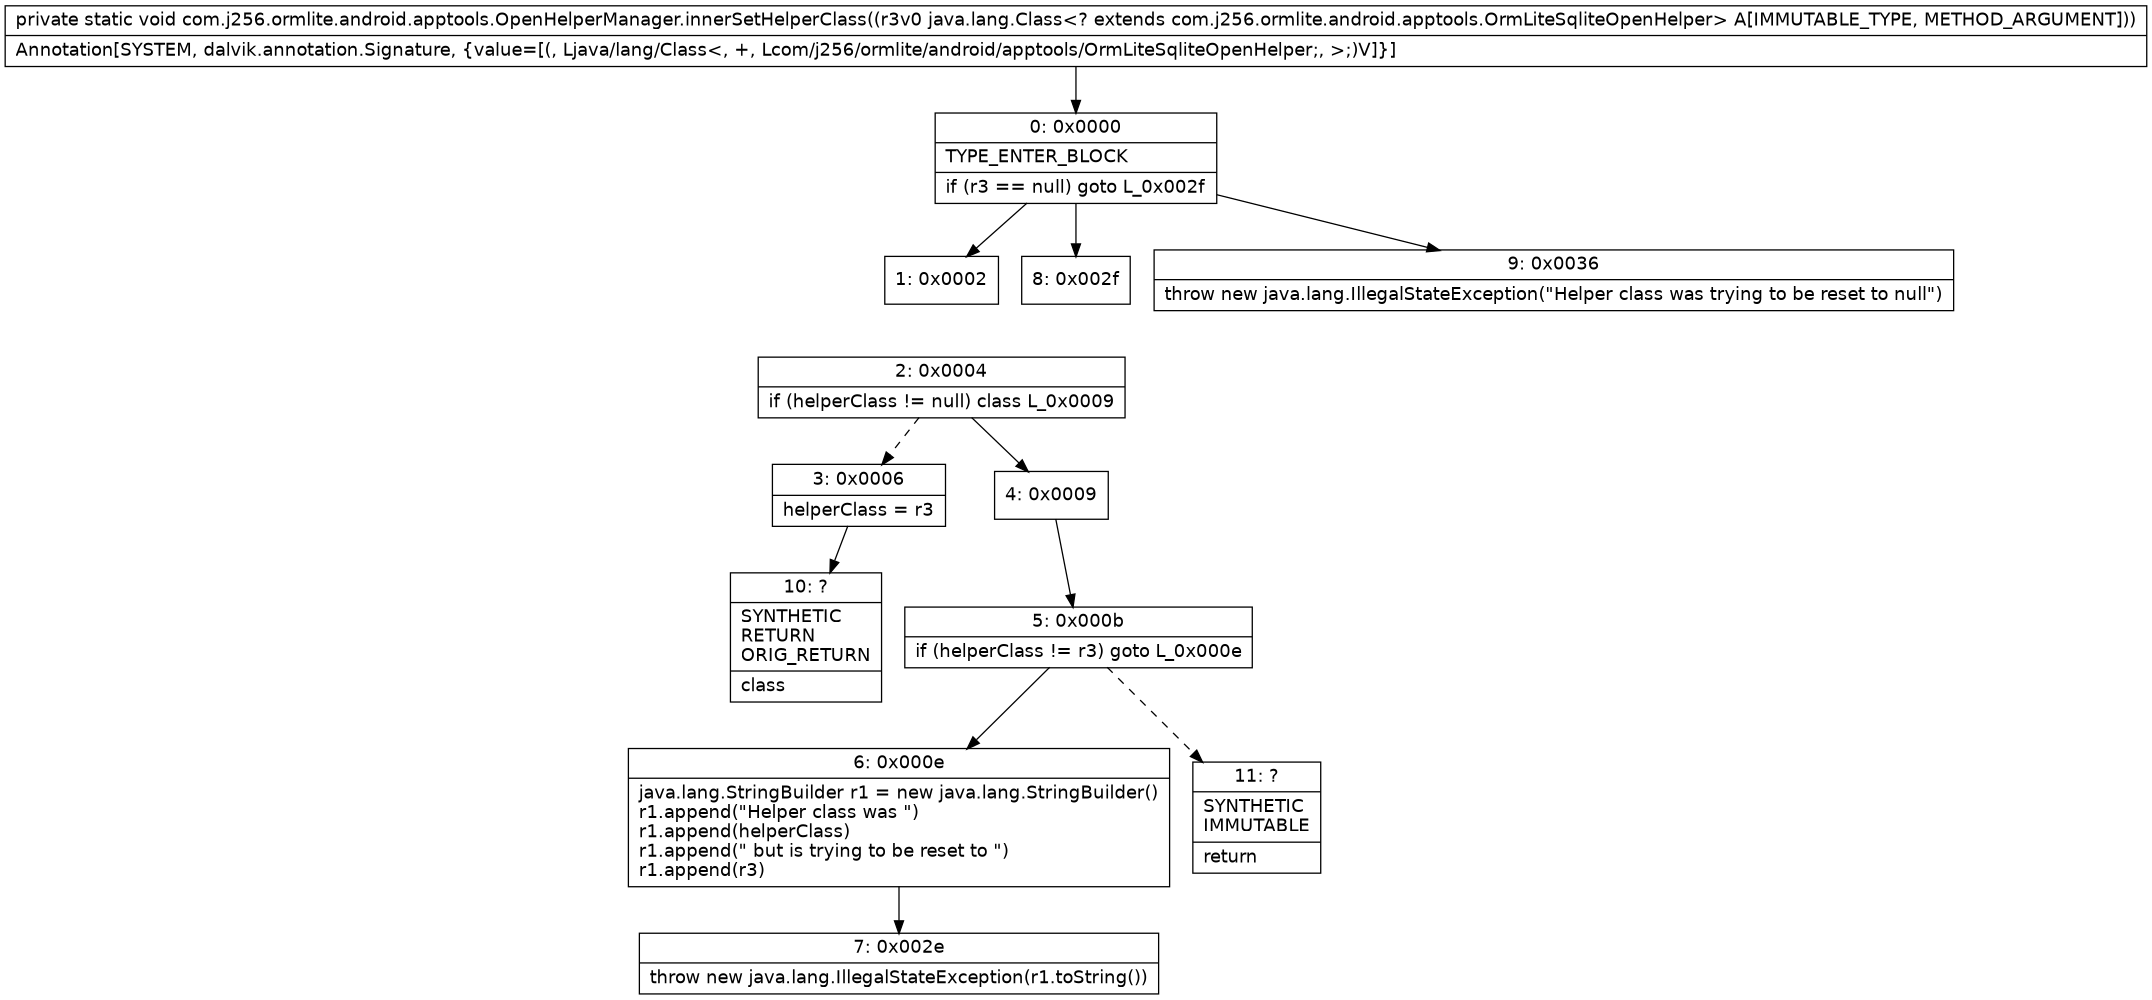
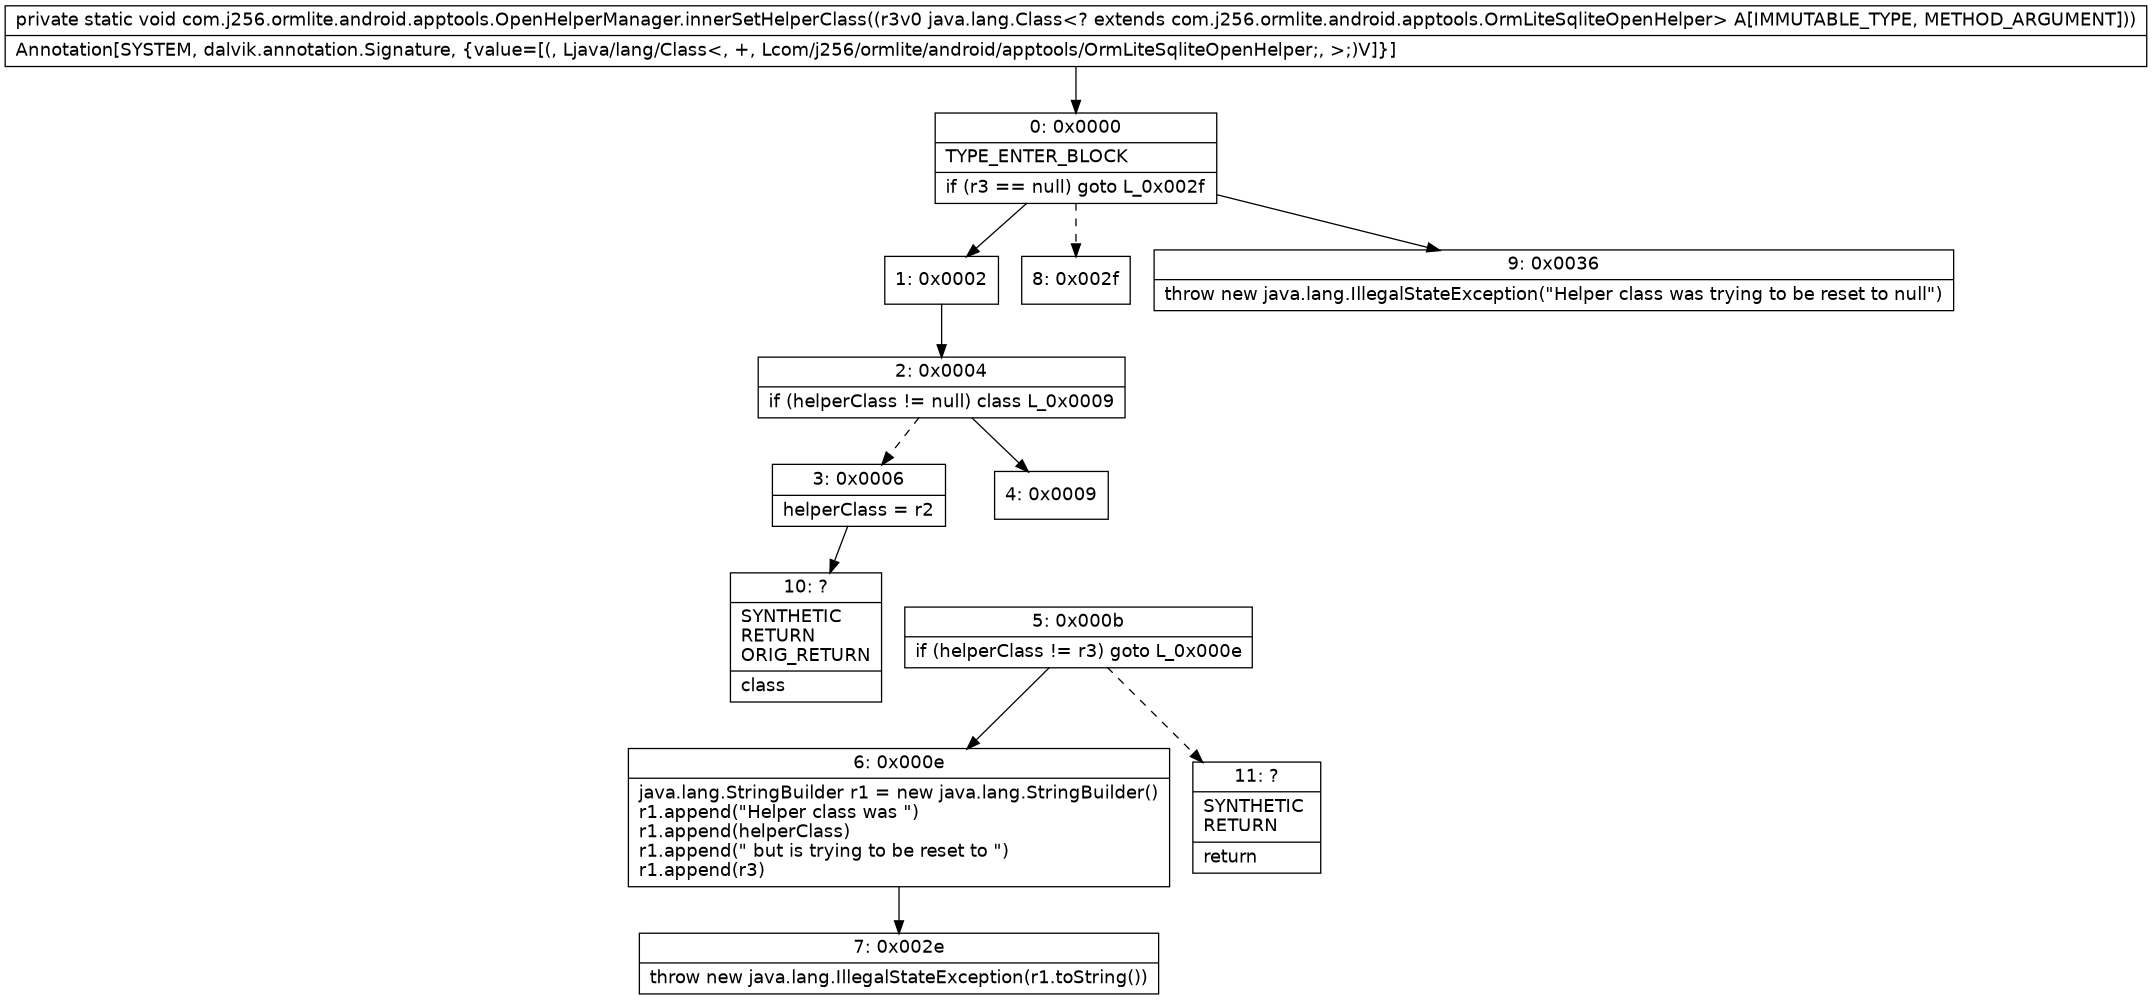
  digraph {
    fontname="DejaVu Sans"
    node [fontname="DejaVu Sans" shape=record]
    edge [fontname="DejaVu Sans"]
    n1 [label="{0\:\ 0x0000|TYPE_ENTER_BLOCK\l|if (r3 == null) goto L_0x002f\l}"]
    n2 [label="{1\:\ 0x0002}"]
    n3 [label="{8\:\ 0x002f}"]
    n4 [label="{9\:\ 0x0036|throw new java.lang.IllegalStateException(\"Helper class was trying to be reset to null\")\l}"]
    n5 [label="{2\:\ 0x0004|if (helperClass != null) class L_0x0009\l}"]
-   n6 [label="{3\:\ 0x0006|helperClass = r3\l}"]
+   n6 [label="{3\:\ 0x0006|helperClass = r2\l}"]
    n7 [label="{4\:\ 0x0009}"]
    n8 [label="{10\:\ ?|SYNTHETIC\lRETURN\lORIG_RETURN\l|class\l}"]
    n9 [label="{5\:\ 0x000b|if (helperClass != r3) goto L_0x000e\l}"]
    n10 [label="{6\:\ 0x000e|java.lang.StringBuilder r1 = new java.lang.StringBuilder()\lr1.append(\"Helper class was \")\lr1.append(helperClass)\lr1.append(\" but is trying to be reset to \")\lr1.append(r3)\l}"]
-   n11 [label="{11\:\ ?|SYNTHETIC\lIMMUTABLE\l|return\l}"]
+   n11 [label="{11\:\ ?|SYNTHETIC\lRETURN\l|return\l}"]
    n12 [label="{7\:\ 0x002e|throw new java.lang.IllegalStateException(r1.toString())\l}"]
    n13 [label="{private static void com.j256.ormlite.android.apptools.OpenHelperManager.innerSetHelperClass((r3v0 java.lang.Class\<? extends com.j256.ormlite.android.apptools.OrmLiteSqliteOpenHelper\> A[IMMUTABLE_TYPE, METHOD_ARGUMENT]))  | Annotation[SYSTEM, dalvik.annotation.Signature, \{value=[(, Ljava\/lang\/Class\<, +, Lcom\/j256\/ormlite\/android\/apptools\/OrmLiteSqliteOpenHelper;, \>;)V]\}]\l}"]
    n1 -> n2 [style=solid]
-   n1 -> n3
+   n1 -> n3 [style=dashed]
    n1 -> n4
+   n2 -> n5
    n5 -> n6 [style=dashed]
    n5 -> n7
    n6 -> n8
-   n7 -> n9
    n9 -> n10
    n9 -> n11 [style=dashed]
    n10 -> n12
    n13 -> n1
  }
